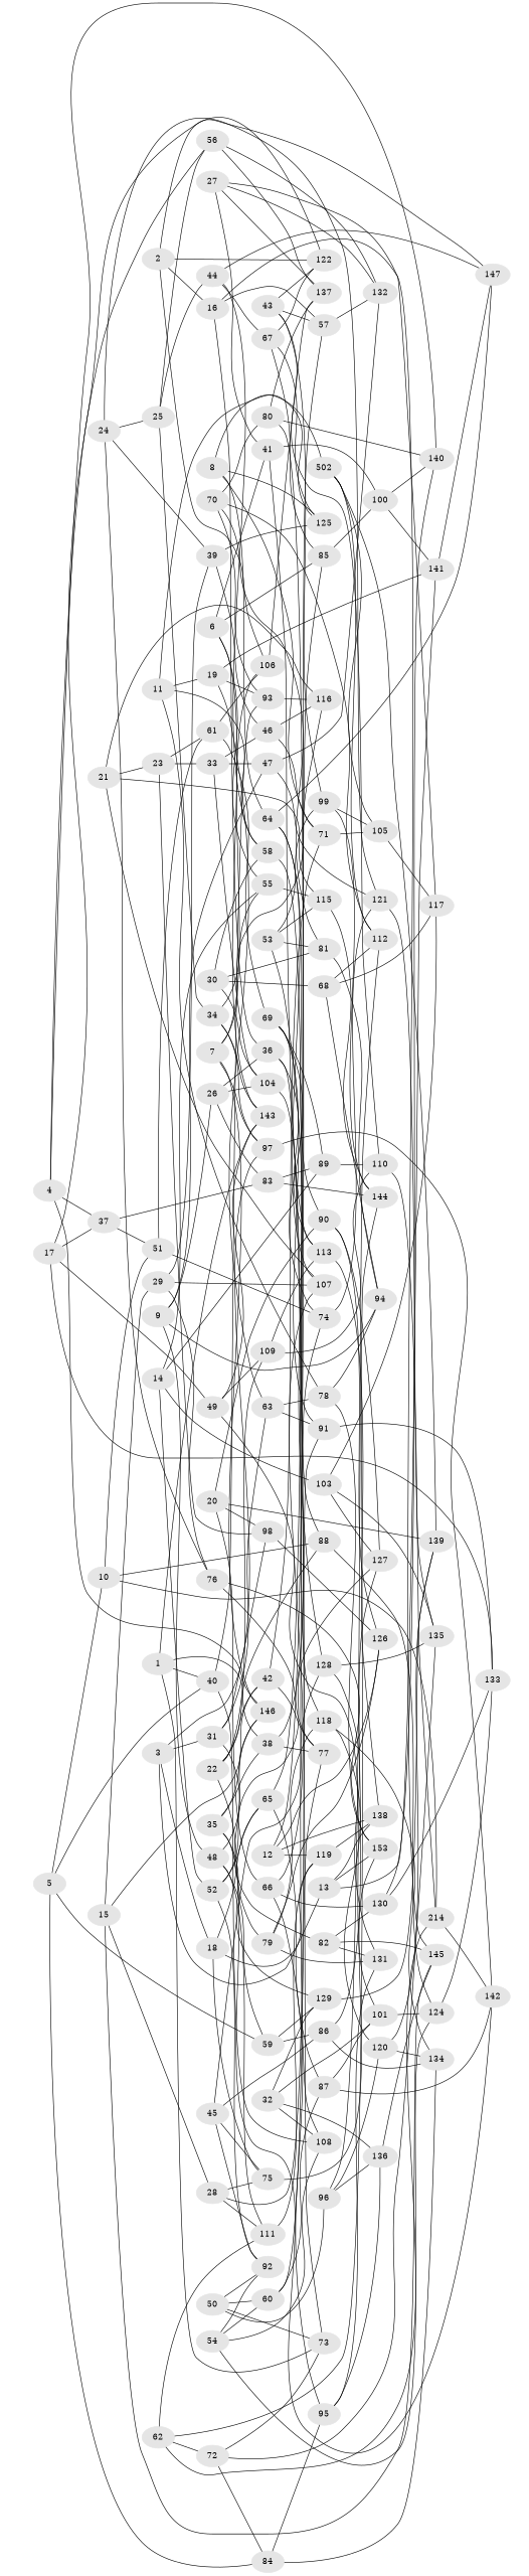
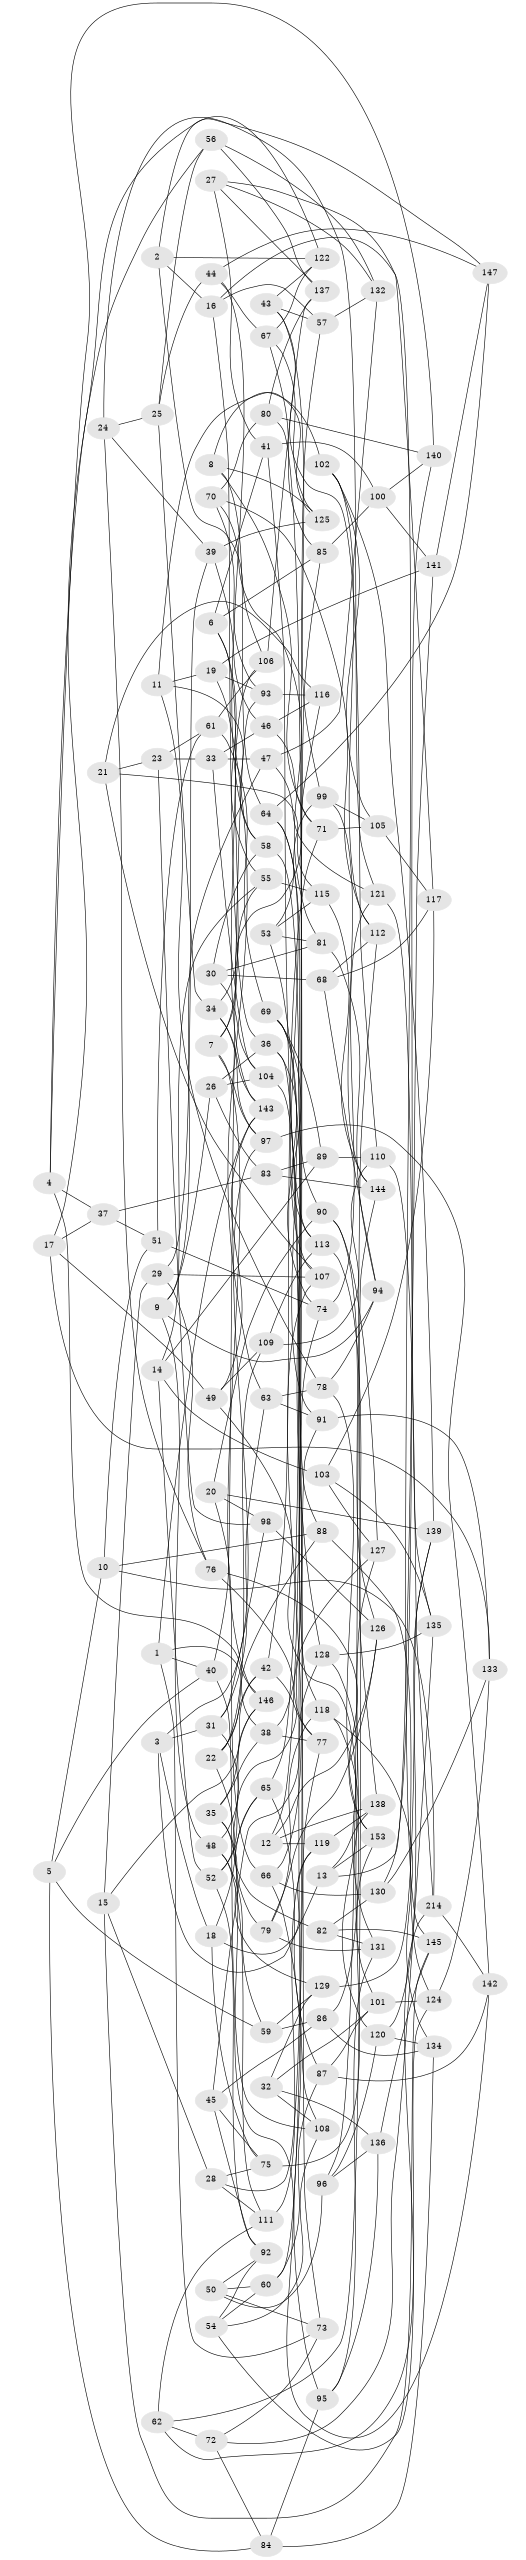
  graph {
    rankdir=LR
    node [color=gray90 style=filled]
    1
    38
    40
    73
    143
    74
    77
    93
    108
    2
    16
    106
    122
    147
    57
    36
    117
    137
    3
    13
    18
    31
    97
    138
    n25 [label=153]
    141
    119
    65
    75
    63
    98
    82
    142
    4
    37
    56
    140
    146
    51
    83
    132
    5
    10
    59
    84
    88
    n47 [label=214]
    129
    86
    95
    134
    6
    41
    55
    85
    113
    100
    115
    7
    116
    8
    64
    71
-   102 [label=502]
+   102
    125
    90
    107
    105
    139
    112
    9
    26
    47
    48
    94
    104
    121
    111
    61
    124
    11
    19
    58
    78
    12
    126
    14
    52
    89
    103
    92
    127
    110
    135
    15
    28
    29
    42
    145
    91
    39
    76
    17
    49
    133
    109
    101
    87
    20
    66
    130
    21
    23
    33
    144
    22
    79
    118
    131
    46
    69
    24
    25
    34
    44
    67
    27
    30
    68
    81
    32
    136
    35
    43
    99
    45
    128
    50
    60
    96
    120
    53
    54
    62
    72
    70
    80
    1 -- 38
    1 -- 40
    1 -- 73
    1 -- 143
    38 -- 74
    38 -- 77
    40 -- 93
    40 -- 108
    74 -- 121
    93 -- 116
    2 -- 16
    2 -- 106
    2 -- 122
    2 -- 147
    16 -- 57
    16 -- 36
    16 -- 117
    106 -- 137
    57 -- 132
    36 -- 73
    36 -- 113
    3 -- 13
    3 -- 18
    3 -- 31
    3 -- 97
    13 -- 138
    13 -- n25
    13 -- 141
    18 -- 119
    18 -- 65
    18 -- 75
    31 -- 63
    31 -- 98
    31 -- 82
    97 -- 142
    141 -- 147
    119 -- 138
    65 -- 85
    65 -- 87
    75 -- n25
    63 -- 78
    63 -- 91
    98 -- 126
    82 -- 145
    82 -- 130
    82 -- 131
    4 -- 37
    4 -- 56
    4 -- 140
    4 -- 146
    37 -- 51
    37 -- 83
    56 -- 137
    56 -- 132
    51 -- 74
    51 -- 61
    83 -- 89
    83 -- 144
    5 -- 40
    5 -- 10
    5 -- 59
    5 -- 84
    10 -- 51
    10 -- 88
    10 -- n47
    59 -- 129
    59 -- 86
    84 -- 95
    84 -- 134
    88 -- 124
    n47 -- 142
    129 -- 139
    86 -- 134
    86 -- 127
    95 -- 131
    95 -- 136
    6 -- 143
    6 -- 41
    6 -- 55
    6 -- 85
    41 -- 113
    41 -- 100
    55 -- 115
    85 -- 100
    113 -- 138
    100 -- 141
    100 -- 140
    115 -- 144
    7 -- 106
    7 -- 97
    7 -- 146
    7 -- 116
    8 -- 64
    8 -- 71
    8 -- 102
    8 -- 125
    64 -- 147
    64 -- 90
    64 -- 107
    71 -- 105
    102 -- 105
    102 -- 139
    102 -- 112
    90 -- 126
    90 -- 127
    105 -- 117
    9 -- 26
    9 -- 47
    9 -- 48
    9 -- 94
    26 -- 36
    26 -- 83
    26 -- 104
    47 -- 132
    47 -- 121
    48 -- 146
    48 -- 59
    48 -- 111
    104 -- 118
    121 -- 135
    111 -- 119
    61 -- 106
    61 -- 69
    124 -- 133
    11 -- 125
    11 -- 19
    11 -- 58
    11 -- 78
    19 -- 93
    19 -- 141
    19 -- 63
    58 -- 88
    78 -- n25
    78 -- 94
    12 -- 57
    12 -- 138
    12 -- 119
    12 -- 126
    14 -- 55
    14 -- 52
    14 -- 89
    14 -- 103
    52 -- 65
    52 -- 92
    52 -- 127
    89 -- 110
    103 -- 117
    103 -- 127
    103 -- 135
    110 -- n47
    15 -- 28
    15 -- 29
    15 -- 42
    15 -- 145
    28 -- 75
    28 -- 111
    28 -- 91
    29 -- 107
    29 -- 39
    29 -- 76
    42 -- 77
    42 -- 71
    91 -- 133
    39 -- 125
    39 -- 46
    76 -- 77
    76 -- n25
    17 -- 122
    17 -- 37
    17 -- 49
    17 -- 133
    49 -- 143
    49 -- 109
    49 -- 101
    109 -- 113
    109 -- 110
    101 -- 124
    87 -- 142
    87 -- 101
    20 -- 98
    20 -- 90
    20 -- 139
    20 -- 66
    66 -- 95
    66 -- 107
    66 -- 130
    130 -- 140
    130 -- 133
    21 -- 115
    21 -- 116
    21 -- 107
    21 -- 23
    23 -- 98
    23 -- 61
    23 -- 33
    33 -- 47
    33 -- 104
    33 -- 46
    22 -- 88
    22 -- 42
    22 -- 109
    22 -- 79
    79 -- 126
    79 -- 118
    79 -- 131
    118 -- 134
    118 -- 120
    46 -- 116
    46 -- 71
    69 -- 74
    69 -- 89
    69 -- 91
    24 -- 121
    24 -- 39
    24 -- 76
    24 -- 25
    25 -- 56
    25 -- 34
    25 -- 44
    34 -- 143
    34 -- 97
    34 -- 55
    44 -- 147
    44 -- 58
    44 -- 67
    67 -- 122
    67 -- 85
    67 -- 125
    27 -- 137
    27 -- 132
    27 -- 41
    27 -- 145
    30 -- 104
    30 -- 58
    30 -- 68
    30 -- 81
    68 -- 117
    68 -- 112
    68 -- 94
    81 -- 94
    32 -- 108
    32 -- 129
    32 -- 101
    32 -- 136
    136 -- 145
    35 -- 38
    35 -- 142
    35 -- 146
    35 -- 129
    43 -- 122
    43 -- 57
    43 -- 110
    43 -- 99
    99 -- 105
    99 -- 144
    45 -- 75
    45 -- 86
    45 -- 92
    45 -- 128
    128 -- 135
    128 -- 131
    50 -- 73
    50 -- 92
    50 -- 60
    50 -- 96
    60 -- 77
    60 -- 87
    96 -- 112
    96 -- 136
    96 -- 120
    120 -- 134
    120 -- 139
    53 -- 115
    53 -- 81
    53 -- 99
    53 -- 128
    54 -- 108
    54 -- 124
    54 -- 92
    54 -- 60
    62 -- n47
    62 -- 111
    62 -- 144
    62 -- 72
    72 -- 73
    72 -- 84
    72 -- 135
    70 -- 93
    70 -- 112
    70 -- 81
    70 -- 80
    80 -- 108
    80 -- 137
    80 -- 140
  }
